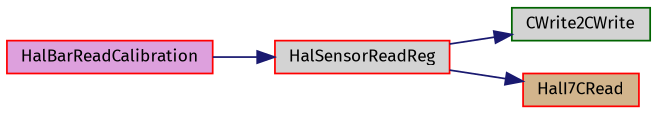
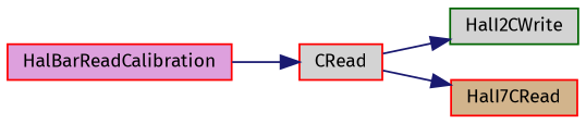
  digraph {
    fontname="Fira Sans"
    rankdir=LR
    node [color=red fillcolor=lightgrey fontname="Fira Sans" fontsize=10 shape=record style=filled]
    edge [color=midnightblue fontname="Fira Sans" fontsize=10 labelfontname=Helvetica labelfontsize=10 style=solid]
    n1 [fillcolor=plum fontcolor=black height=0.2 label=HalBarReadCalibration width=0.4]
-   n2 [height=0.2 label=HalSensorReadReg width=0.4]
-   n3 [color=darkgreen height=0.2 label=CWrite2CWrite width=0.4]
+   n2 [height=0.2 label=CRead width=0.4]
+   n3 [color=darkgreen height=0.2 label=HalI2CWrite width=0.4]
    n4 [fillcolor=tan height=0.2 label=HalI7CRead width=0.4]
    n1 -> n2
    n2 -> n3
    n2 -> n4
  }
